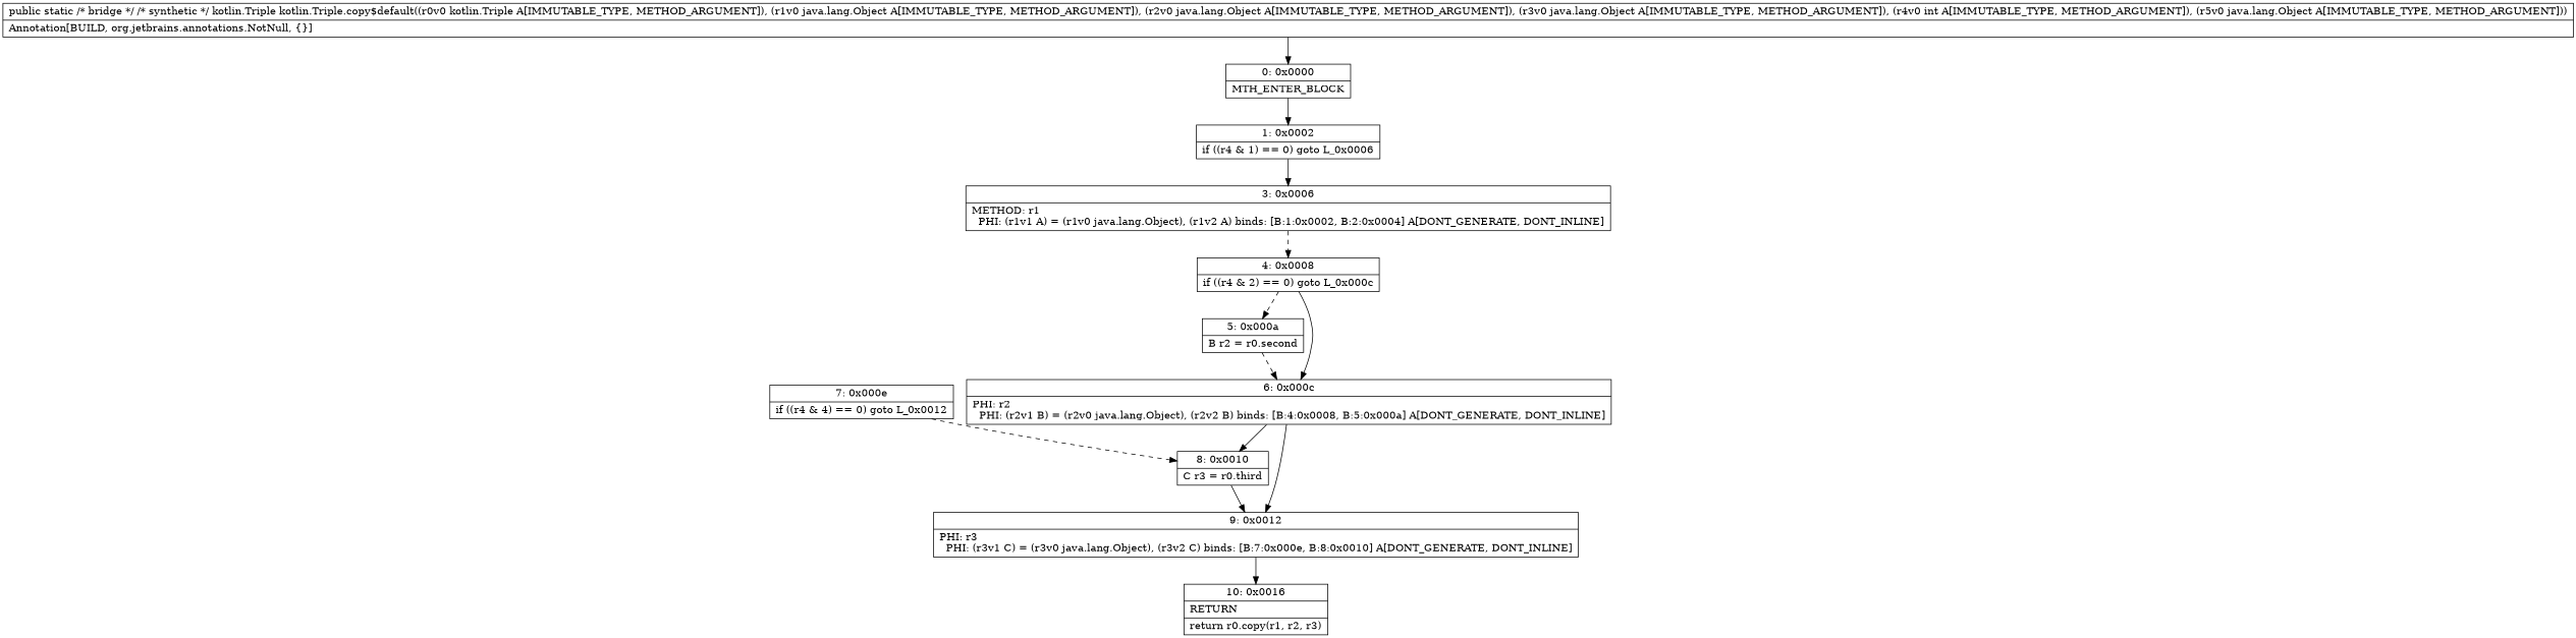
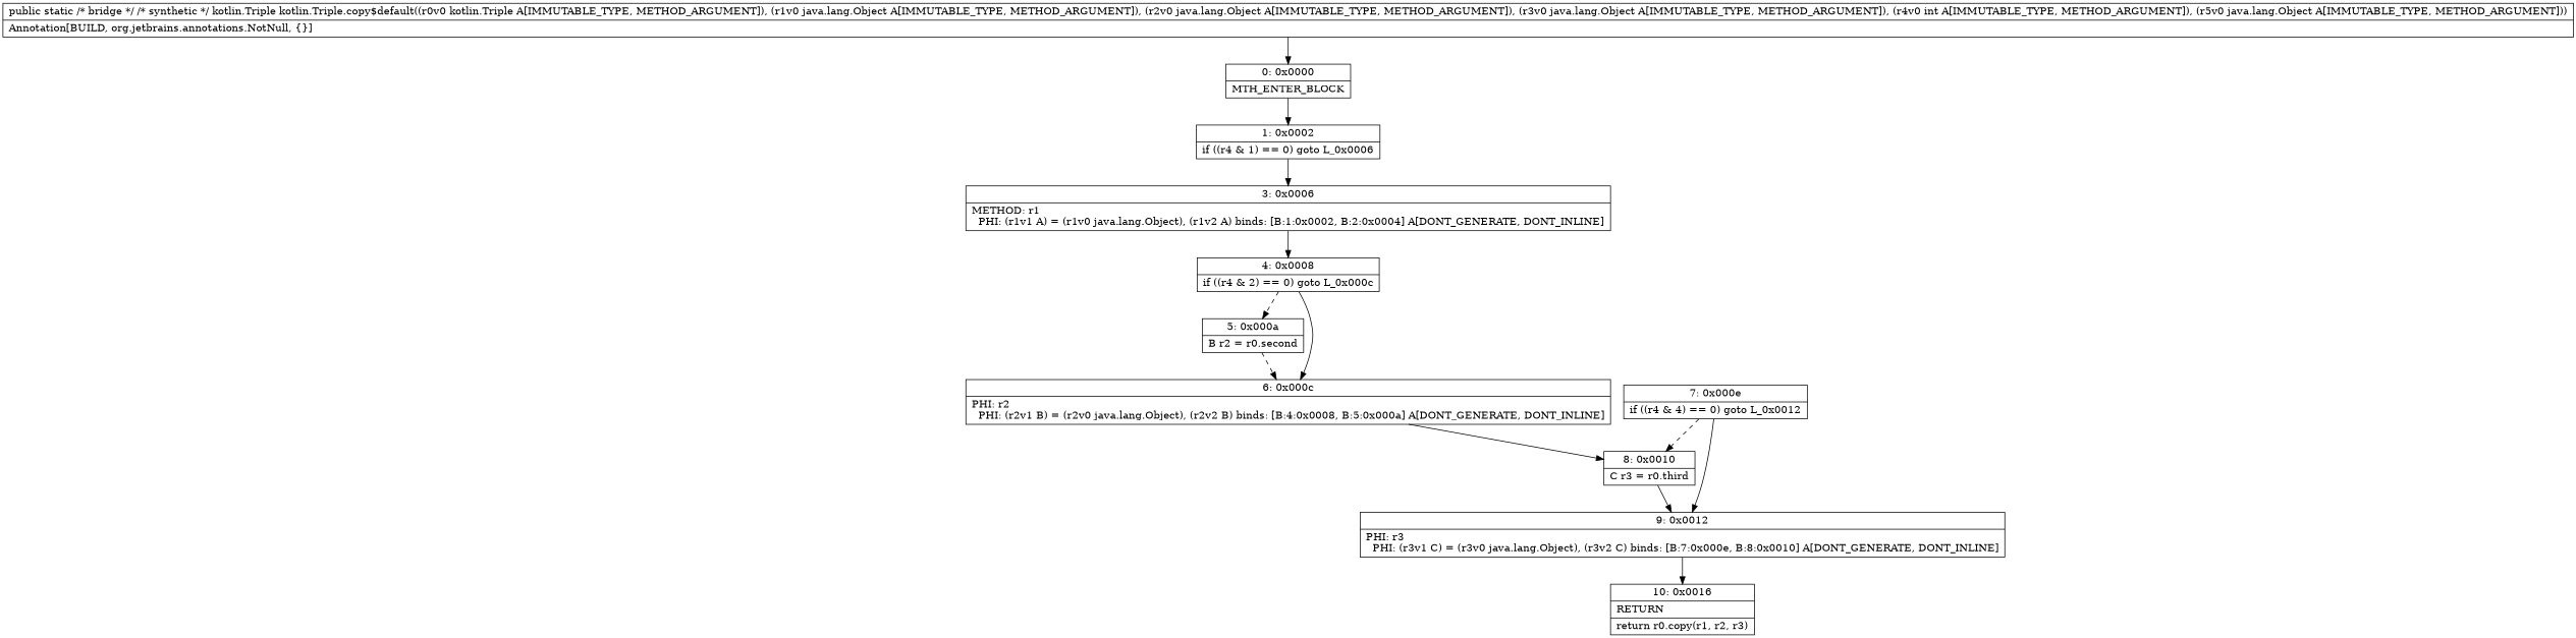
  digraph {
    fontname="DejaVu Serif"
    node [fontname="DejaVu Serif" shape=record]
    edge [fontname="DejaVu Serif"]
    n1 [label="{0\:\ 0x0000|MTH_ENTER_BLOCK\l}"]
    n2 [label="{1\:\ 0x0002|if ((r4 & 1) == 0) goto L_0x0006\l}"]
    n3 [label="{3\:\ 0x0006|METHOD: r1 \l  PHI: (r1v1 A) = (r1v0 java.lang.Object), (r1v2 A) binds: [B:1:0x0002, B:2:0x0004] A[DONT_GENERATE, DONT_INLINE]\l}"]
    n4 [label="{4\:\ 0x0008|if ((r4 & 2) == 0) goto L_0x000c\l}"]
    n5 [label="{5\:\ 0x000a|B r2 = r0.second\l}"]
    n6 [label="{6\:\ 0x000c|PHI: r2 \l  PHI: (r2v1 B) = (r2v0 java.lang.Object), (r2v2 B) binds: [B:4:0x0008, B:5:0x000a] A[DONT_GENERATE, DONT_INLINE]\l}"]
    n7 [label="{8\:\ 0x0010|C r3 = r0.third\l}"]
    n8 [label="{7\:\ 0x000e|if ((r4 & 4) == 0) goto L_0x0012\l}"]
    n9 [label="{9\:\ 0x0012|PHI: r3 \l  PHI: (r3v1 C) = (r3v0 java.lang.Object), (r3v2 C) binds: [B:7:0x000e, B:8:0x0010] A[DONT_GENERATE, DONT_INLINE]\l}"]
    n10 [label="{10\:\ 0x0016|RETURN\l|return r0.copy(r1, r2, r3)\l}"]
    n11 [label="{public static \/* bridge *\/ \/* synthetic *\/ kotlin.Triple kotlin.Triple.copy$default((r0v0 kotlin.Triple A[IMMUTABLE_TYPE, METHOD_ARGUMENT]), (r1v0 java.lang.Object A[IMMUTABLE_TYPE, METHOD_ARGUMENT]), (r2v0 java.lang.Object A[IMMUTABLE_TYPE, METHOD_ARGUMENT]), (r3v0 java.lang.Object A[IMMUTABLE_TYPE, METHOD_ARGUMENT]), (r4v0 int A[IMMUTABLE_TYPE, METHOD_ARGUMENT]), (r5v0 java.lang.Object A[IMMUTABLE_TYPE, METHOD_ARGUMENT]))  | Annotation[BUILD, org.jetbrains.annotations.NotNull, \{\}]\l}"]
    n1 -> n2
    n2 -> n3
-   n3 -> n4 [style=dashed]
+   n3 -> n4
    n4 -> n5 [style=dashed]
    n4 -> n6
    n5 -> n6 [style=dashed]
    n6 -> n7
    n7 -> n9
    n8 -> n7 [style=dashed]
-   n6 -> n9
+   n8 -> n9
    n9 -> n10
    n11 -> n1
  }
